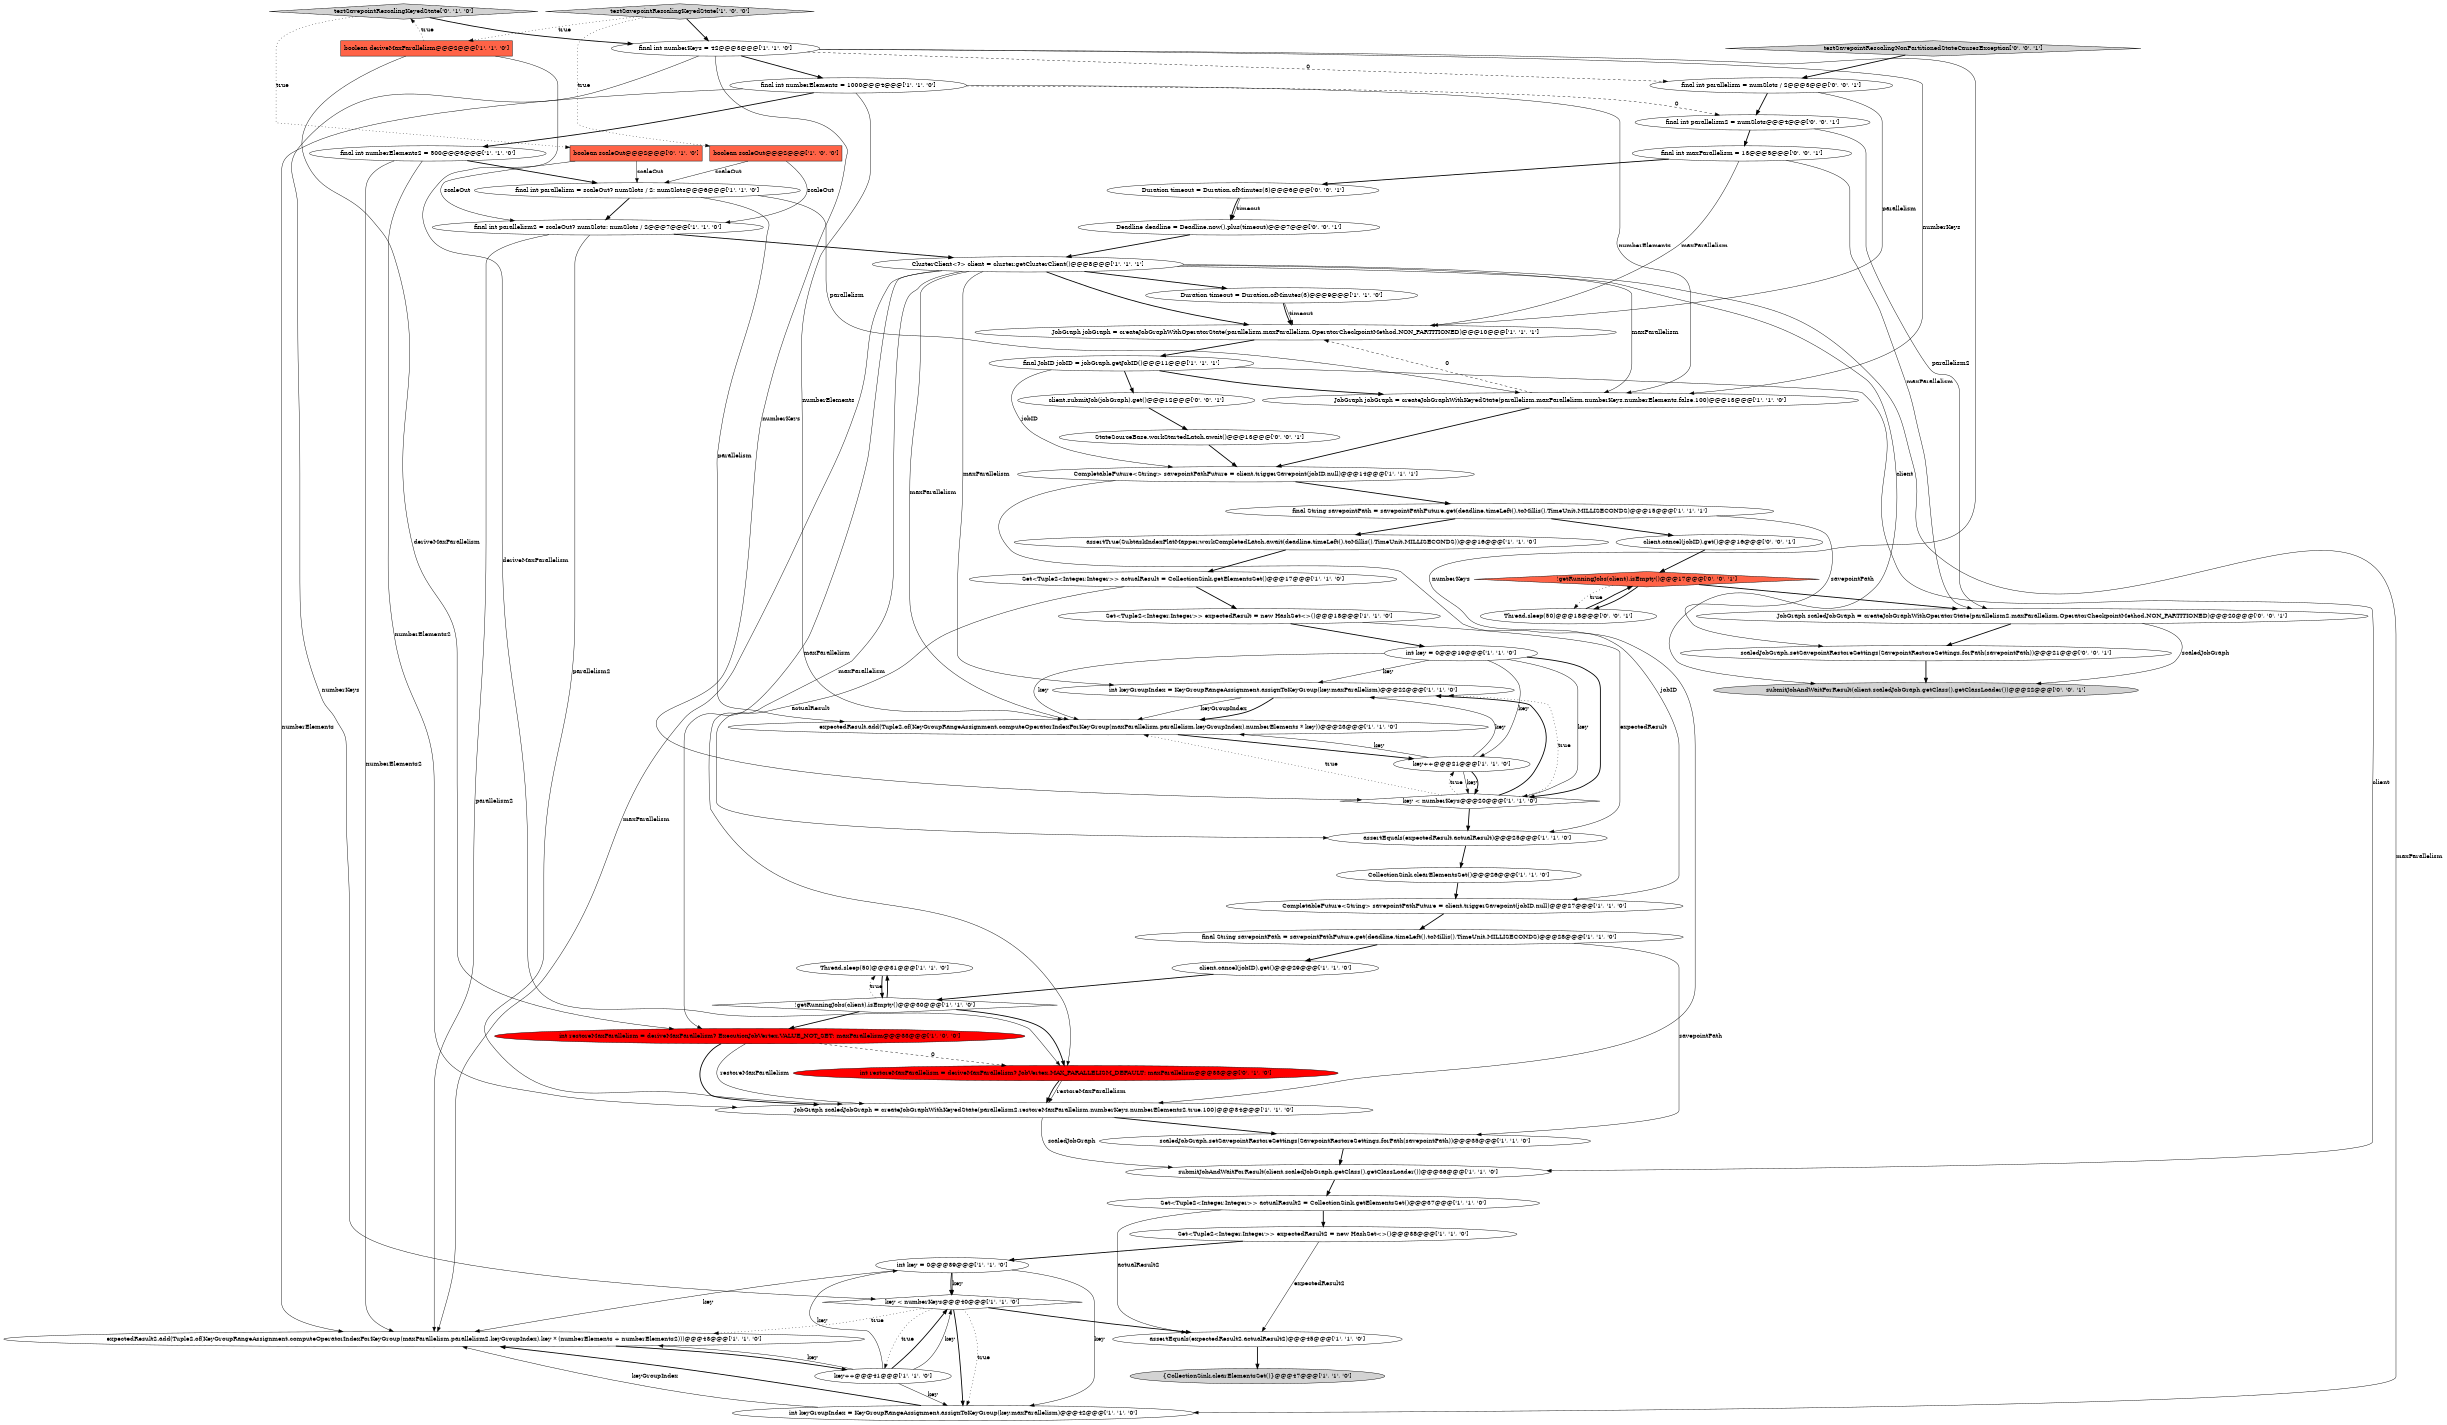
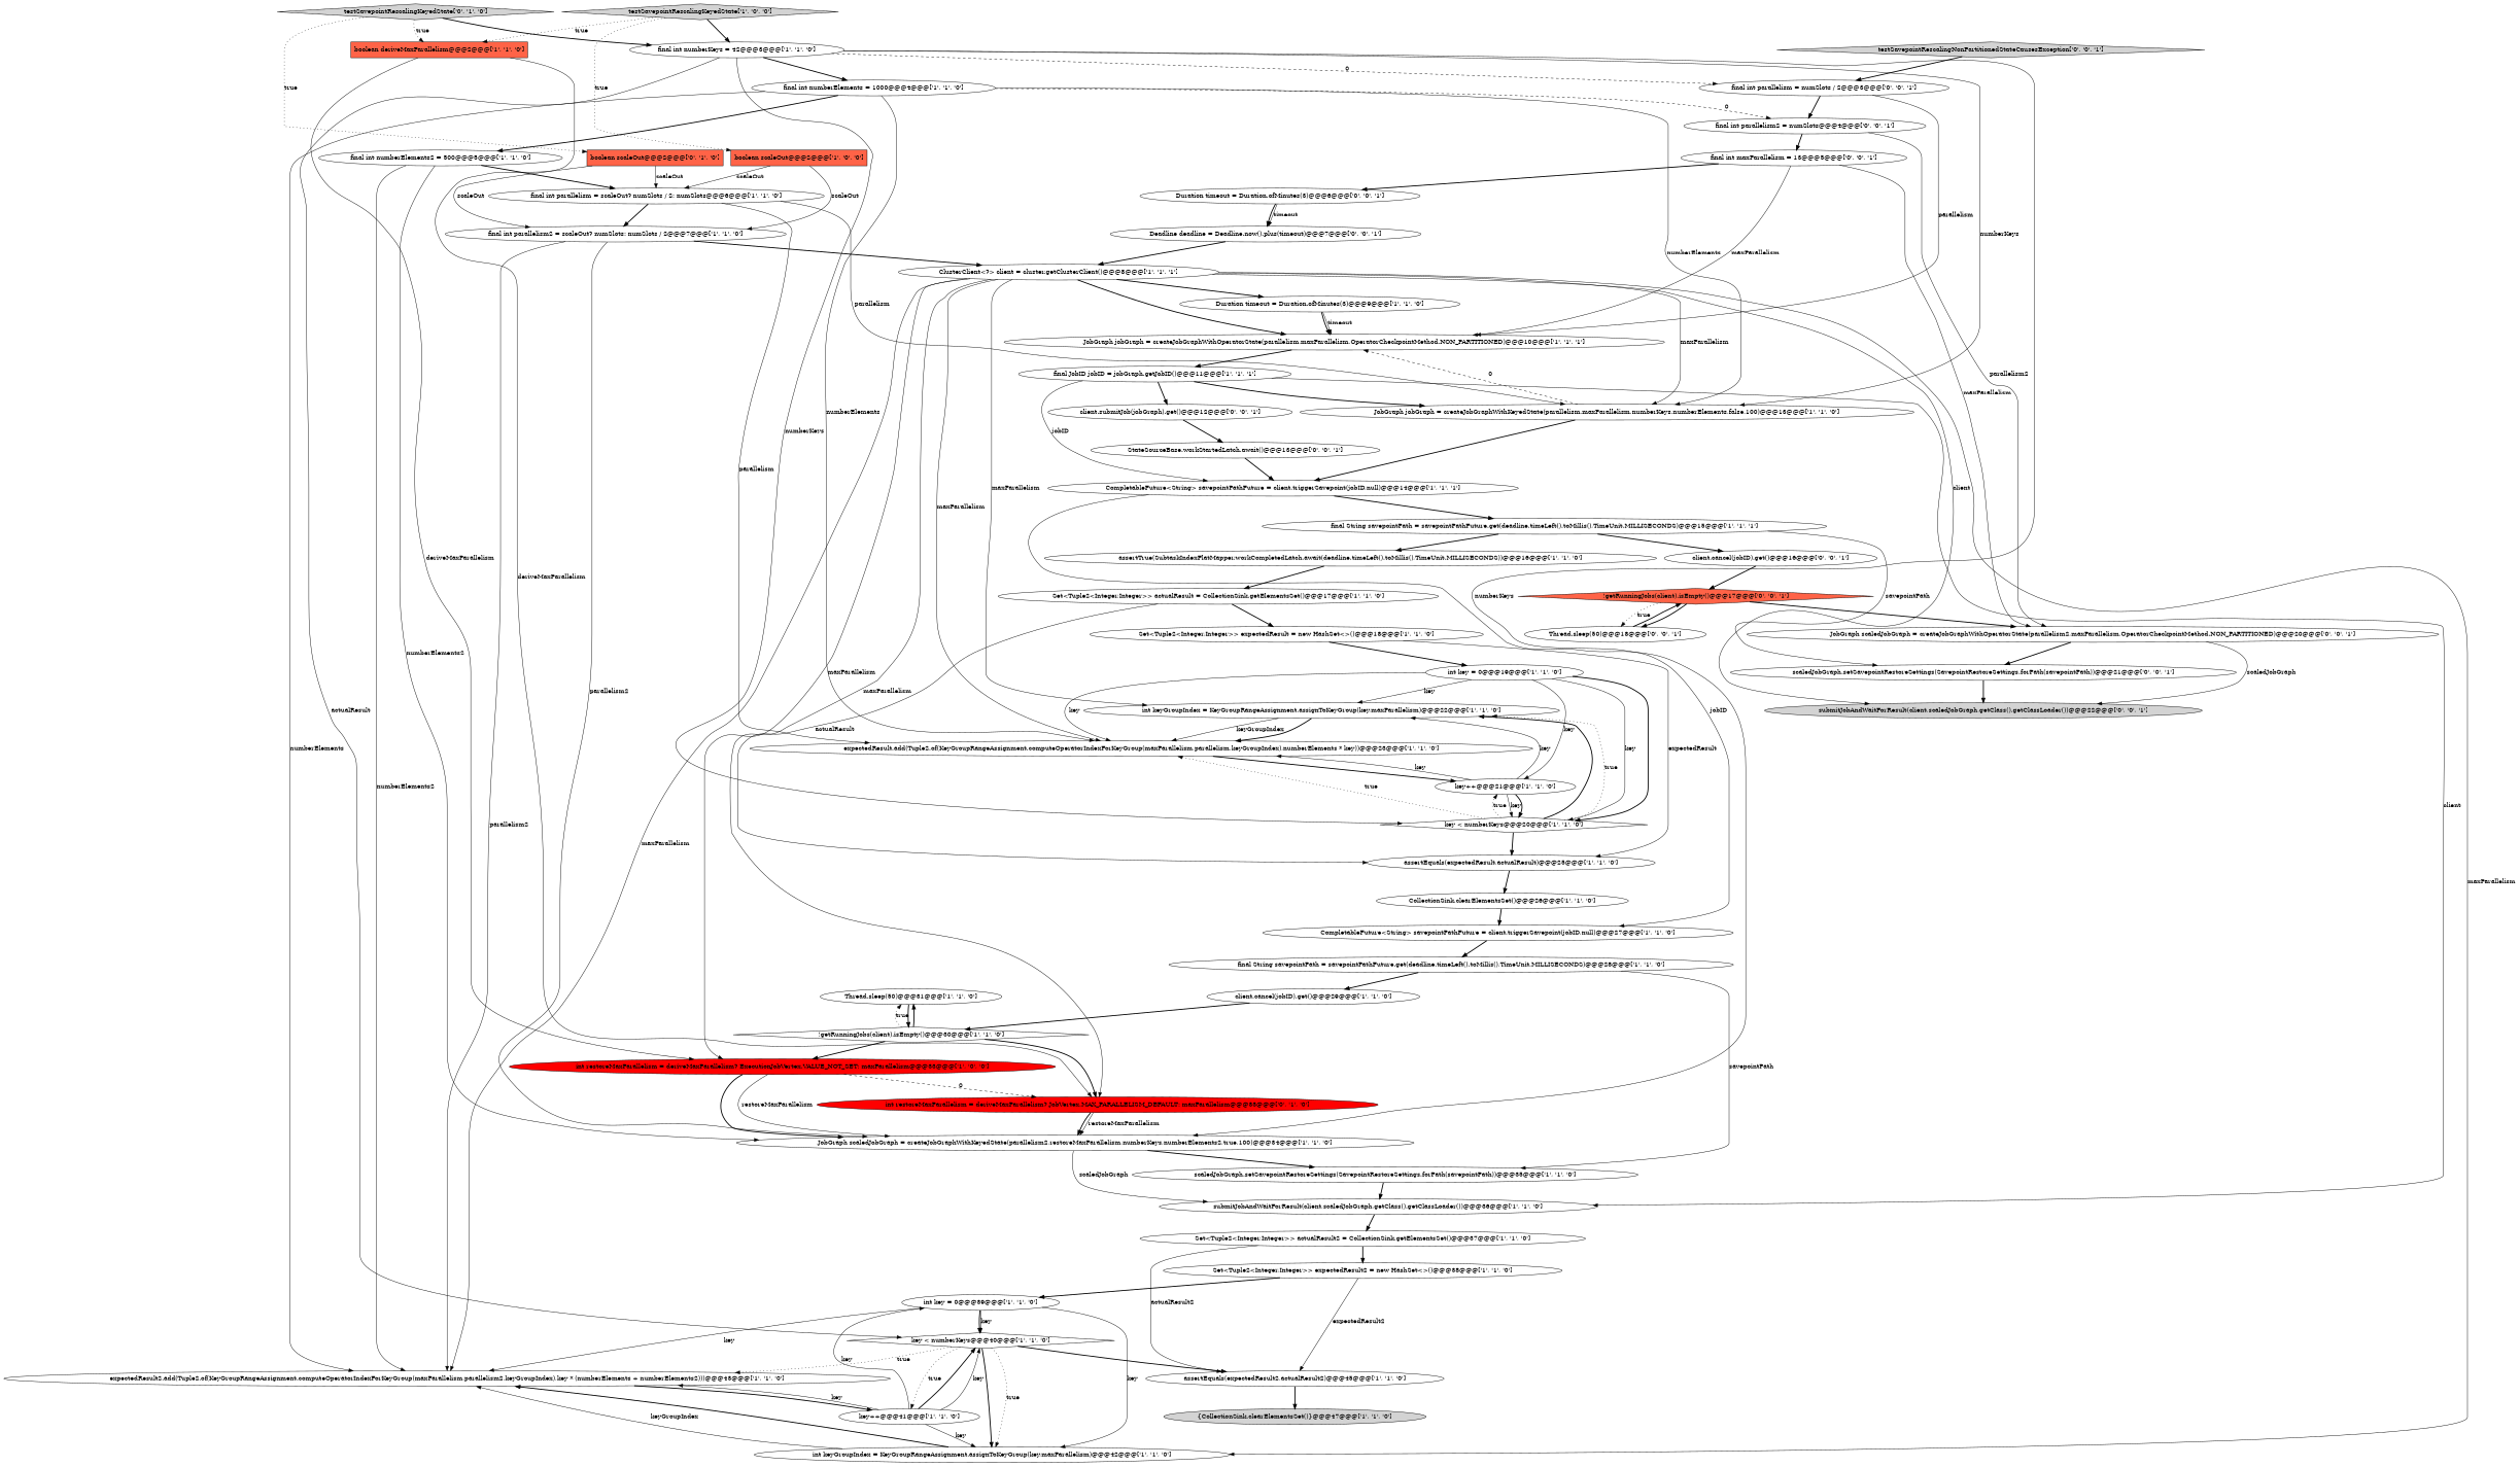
  digraph {
    node [fillcolor=white shape=ellipse style=filled]
    edge [style=bold]
    n1 [label="Thread.sleep(50)@@@31@@@['1', '1', '0']"]
    n2 [label="!getRunningJobs(client).isEmpty()@@@30@@@['1', '1', '0']" shape=diamond]
    n3 [fillcolor=red label="int restoreMaxParallelism = deriveMaxParallelism? ExecutionJobVertex.VALUE_NOT_SET: maxParallelism@@@33@@@['1', '0', '0']"]
    n4 [fillcolor=red label="int restoreMaxParallelism = deriveMaxParallelism? JobVertex.MAX_PARALLELISM_DEFAULT: maxParallelism@@@33@@@['0', '1', '0']"]
    n5 [label="submitJobAndWaitForResult(client,scaledJobGraph,getClass().getClassLoader())@@@36@@@['1', '1', '0']"]
    n6 [label="Set<Tuple2<Integer,Integer>> actualResult2 = CollectionSink.getElementsSet()@@@37@@@['1', '1', '0']"]
    n7 [label="Set<Tuple2<Integer,Integer>> expectedResult2 = new HashSet<>()@@@38@@@['1', '1', '0']"]
    n8 [label="assertEquals(expectedResult2,actualResult2)@@@45@@@['1', '1', '0']"]
    n9 [label="Set<Tuple2<Integer,Integer>> expectedResult = new HashSet<>()@@@18@@@['1', '1', '0']"]
    n10 [label="int key = 0@@@19@@@['1', '1', '0']"]
    n11 [label="assertEquals(expectedResult,actualResult)@@@25@@@['1', '1', '0']"]
    n12 [label="key++@@@21@@@['1', '1', '0']"]
    n13 [label="key < numberKeys@@@20@@@['1', '1', '0']" shape=diamond]
    n14 [label="int keyGroupIndex = KeyGroupRangeAssignment.assignToKeyGroup(key,maxParallelism)@@@22@@@['1', '1', '0']"]
    n15 [label="expectedResult.add(Tuple2.of(KeyGroupRangeAssignment.computeOperatorIndexForKeyGroup(maxParallelism,parallelism,keyGroupIndex),numberElements * key))@@@23@@@['1', '1', '0']"]
    n16 [label="CollectionSink.clearElementsSet()@@@26@@@['1', '1', '0']"]
    n17 [label="final int parallelism = numSlots / 2@@@3@@@['0', '0', '1']"]
    n18 [label="JobGraph jobGraph = createJobGraphWithOperatorState(parallelism,maxParallelism,OperatorCheckpointMethod.NON_PARTITIONED)@@@10@@@['1', '1', '1']"]
    n19 [label="final int parallelism2 = numSlots@@@4@@@['0', '0', '1']"]
    n20 [label="final JobID jobID = jobGraph.getJobID()@@@11@@@['1', '1', '1']"]
    n21 [label="JobGraph scaledJobGraph = createJobGraphWithOperatorState(parallelism2,maxParallelism,OperatorCheckpointMethod.NON_PARTITIONED)@@@20@@@['0', '0', '1']"]
    n22 [label="final int maxParallelism = 13@@@5@@@['0', '0', '1']"]
    n23 [label="JobGraph scaledJobGraph = createJobGraphWithKeyedState(parallelism2,restoreMaxParallelism,numberKeys,numberElements2,true,100)@@@34@@@['1', '1', '0']"]
    n24 [label="scaledJobGraph.setSavepointRestoreSettings(SavepointRestoreSettings.forPath(savepointPath))@@@35@@@['1', '1', '0']"]
    n25 [label="int key = 0@@@39@@@['1', '1', '0']"]
    n26 [fillcolor=lightgray label="{CollectionSink.clearElementsSet()}@@@47@@@['1', '1', '0']"]
    n27 [label="key < numberKeys@@@40@@@['1', '1', '0']" shape=diamond]
    n28 [label="expectedResult2.add(Tuple2.of(KeyGroupRangeAssignment.computeOperatorIndexForKeyGroup(maxParallelism,parallelism2,keyGroupIndex),key * (numberElements + numberElements2)))@@@43@@@['1', '1', '0']"]
    n29 [label="int keyGroupIndex = KeyGroupRangeAssignment.assignToKeyGroup(key,maxParallelism)@@@42@@@['1', '1', '0']"]
    n30 [fillcolor=tomato label="!getRunningJobs(client).isEmpty()@@@17@@@['0', '0', '1']" shape=diamond]
    n31 [label="Thread.sleep(50)@@@18@@@['0', '0', '1']"]
    n32 [label="scaledJobGraph.setSavepointRestoreSettings(SavepointRestoreSettings.forPath(savepointPath))@@@21@@@['0', '0', '1']"]
    n33 [fillcolor=lightgray label="submitJobAndWaitForResult(client,scaledJobGraph,getClass().getClassLoader())@@@22@@@['0', '0', '1']"]
    n34 [label="key++@@@41@@@['1', '1', '0']"]
    n35 [label="Duration timeout = Duration.ofMinutes(3)@@@6@@@['0', '0', '1']"]
    n36 [label="Deadline deadline = Deadline.now().plus(timeout)@@@7@@@['0', '0', '1']"]
    n37 [label="ClusterClient<?> client = cluster.getClusterClient()@@@8@@@['1', '1', '1']"]
    n38 [label="JobGraph jobGraph = createJobGraphWithKeyedState(parallelism,maxParallelism,numberKeys,numberElements,false,100)@@@13@@@['1', '1', '0']"]
    n39 [label="CompletableFuture<String> savepointPathFuture = client.triggerSavepoint(jobID,null)@@@14@@@['1', '1', '1']"]
    n40 [label="CompletableFuture<String> savepointPathFuture = client.triggerSavepoint(jobID,null)@@@27@@@['1', '1', '0']"]
    n41 [label="final String savepointPath = savepointPathFuture.get(deadline.timeLeft().toMillis(),TimeUnit.MILLISECONDS)@@@15@@@['1', '1', '1']"]
    n42 [fillcolor=lightgray label="testSavepointRescalingNonPartitionedStateCausesException['0', '0', '1']" shape=diamond]
    n43 [fillcolor=lightgray label="testSavepointRescalingKeyedState['0', '1', '0']" shape=diamond]
    n44 [fillcolor=tomato label="boolean deriveMaxParallelism@@@2@@@['1', '1', '0']" shape=box]
    n45 [label="final int numberKeys = 42@@@3@@@['1', '1', '0']"]
    n46 [fillcolor=tomato label="boolean scaleOut@@@2@@@['0', '1', '0']" shape=box]
    n47 [label="final int numberElements = 1000@@@4@@@['1', '1', '0']"]
    n48 [label="final int parallelism = scaleOut? numSlots / 2: numSlots@@@6@@@['1', '1', '0']"]
    n49 [label="final int parallelism2 = scaleOut? numSlots: numSlots / 2@@@7@@@['1', '1', '0']"]
    n50 [label="client.submitJob(jobGraph).get()@@@12@@@['0', '0', '1']"]
    n51 [label="StateSourceBase.workStartedLatch.await()@@@13@@@['0', '0', '1']"]
    n52 [label="client.cancel(jobID).get()@@@29@@@['1', '1', '0']"]
    n53 [label="final int numberElements2 = 500@@@5@@@['1', '1', '0']"]
    n54 [label="final String savepointPath = savepointPathFuture.get(deadline.timeLeft().toMillis(),TimeUnit.MILLISECONDS)@@@28@@@['1', '1', '0']"]
    n55 [label="Duration timeout = Duration.ofMinutes(3)@@@9@@@['1', '1', '0']"]
    n56 [label="Set<Tuple2<Integer,Integer>> actualResult = CollectionSink.getElementsSet()@@@17@@@['1', '1', '0']"]
    n57 [label="assertTrue(SubtaskIndexFlatMapper.workCompletedLatch.await(deadline.timeLeft().toMillis(),TimeUnit.MILLISECONDS))@@@16@@@['1', '1', '0']"]
    n58 [label="client.cancel(jobID).get()@@@16@@@['0', '0', '1']"]
    n59 [fillcolor=tomato label="boolean scaleOut@@@2@@@['1', '0', '0']" shape=box]
    n60 [fillcolor=lightgray label="testSavepointRescalingKeyedState['1', '0', '0']" shape=diamond]
    n1 -> n2
    n2 -> n1 [label=true style=dotted]
    n2 -> n1
    n2 -> n3
    n2 -> n4
    n3 -> n4 [label=0 style=dashed]
    n3 -> n23
    n3 -> n23 [label=restoreMaxParallelism style=solid]
    n4 -> n23
    n4 -> n23 [label=restoreMaxParallelism style=solid]
    n5 -> n6
    n6 -> n7
    n6 -> n8 [label=actualResult2 style=solid]
    n7 -> n8 [label=expectedResult2 style=solid]
    n7 -> n25
    n8 -> n26
    n9 -> n10
    n9 -> n11 [label=expectedResult style=solid]
    n10 -> n12 [label=key style=solid]
    n10 -> n13
    n10 -> n13 [label=key style=solid]
    n10 -> n14 [label=key style=solid]
    n10 -> n15 [label=key style=solid]
    n11 -> n16
    n12 -> n13 [label=key style=solid]
    n12 -> n13
    n12 -> n14 [label=key style=solid]
    n12 -> n15 [label=key style=solid]
    n13 -> n11
    n13 -> n12 [label=true style=dotted]
    n13 -> n14 [label=true style=dotted]
    n13 -> n14
    n13 -> n15 [label=true style=dotted]
    n14 -> n15 [label=keyGroupIndex style=solid]
    n14 -> n15
    n15 -> n12
    n16 -> n40
    n17 -> n18 [label=parallelism style=solid]
    n17 -> n19
    n18 -> n20
    n19 -> n21 [label=parallelism2 style=solid]
    n19 -> n22
    n20 -> n5 [label=client style=solid]
    n20 -> n38
    n20 -> n39 [label=jobID style=solid]
    n20 -> n50
    n21 -> n32
    n21 -> n33 [label=scaledJobGraph style=solid]
    n22 -> n18 [label=maxParallelism style=solid]
    n22 -> n21 [label=maxParallelism style=solid]
    n22 -> n35
    n23 -> n5 [label=scaledJobGraph style=solid]
    n23 -> n24
    n24 -> n5
    n25 -> n27
    n25 -> n27 [label=key style=solid]
    n25 -> n28 [label=key style=solid]
    n25 -> n29 [label=key style=solid]
    n27 -> n8
    n27 -> n28 [label=true style=dotted]
    n27 -> n29 [label=true style=dotted]
    n27 -> n29
    n27 -> n34 [label=true style=dotted]
    n28 -> n34
    n29 -> n28 [label=keyGroupIndex style=solid]
    n29 -> n28
    n30 -> n21
    n30 -> n31
    n30 -> n31 [label=true style=dotted]
    n31 -> n30
    n32 -> n33
    n34 -> n25 [label=key style=solid]
    n34 -> n27 [label=key style=solid]
    n34 -> n27
    n34 -> n28 [label=key style=solid]
    n34 -> n29 [label=key style=solid]
    n35 -> n36 [label=timeout style=solid]
    n35 -> n36
    n36 -> n37
    n37 -> n3 [label=maxParallelism style=solid]
    n37 -> n4 [label=maxParallelism style=solid]
    n37 -> n14 [label=maxParallelism style=solid]
    n37 -> n15 [label=maxParallelism style=solid]
    n37 -> n18
    n37 -> n28 [label=maxParallelism style=solid]
    n37 -> n29 [label=maxParallelism style=solid]
    n37 -> n33 [label=client style=solid]
    n37 -> n38 [label=maxParallelism style=solid]
    n37 -> n55
    n38 -> n18 [label=0 style=dashed]
    n38 -> n39
    n39 -> n40 [label=jobID style=solid]
    n39 -> n41
    n40 -> n54
    n41 -> n32 [label=savepointPath style=solid]
    n41 -> n57
    n41 -> n58
    n42 -> n17
-   n44 -> n43 [label=true style=dotted]
+   n43 -> n44 [label=true style=dotted]
    n43 -> n45
    n43 -> n46 [label=true style=dotted]
    n44 -> n3 [label=deriveMaxParallelism style=solid]
    n44 -> n4 [label=deriveMaxParallelism style=solid]
    n45 -> n13 [label=numberKeys style=solid]
    n45 -> n17 [label=0 style=dashed]
    n45 -> n23 [label=numberKeys style=solid]
-   n45 -> n27 [label=numberKeys style=solid]
+   n45 -> n27 [label=actualResult style=solid]
    n45 -> n38 [label=numberKeys style=solid]
    n45 -> n47
    n46 -> n48 [label=scaleOut style=solid]
    n46 -> n49 [label=scaleOut style=solid]
    n47 -> n15 [label=numberElements style=solid]
    n47 -> n19 [label=0 style=dashed]
    n47 -> n28 [label=numberElements style=solid]
    n47 -> n38 [label=numberElements style=solid]
    n47 -> n53
    n48 -> n15 [label=parallelism style=solid]
    n48 -> n38 [label=parallelism style=solid]
    n48 -> n49
    n49 -> n23 [label=parallelism2 style=solid]
    n49 -> n28 [label=parallelism2 style=solid]
    n49 -> n37
    n50 -> n51
    n51 -> n39
    n52 -> n2
    n53 -> n23 [label=numberElements2 style=solid]
    n53 -> n28 [label=numberElements2 style=solid]
    n53 -> n48
    n54 -> n24 [label=savepointPath style=solid]
    n54 -> n52
    n55 -> n18
    n55 -> n18 [label=timeout style=solid]
    n56 -> n9
    n56 -> n11 [label=actualResult style=solid]
    n57 -> n56
    n58 -> n30
    n59 -> n48 [label=scaleOut style=solid]
    n59 -> n49 [label=scaleOut style=solid]
    n60 -> n44 [label=true style=dotted]
    n60 -> n45
    n60 -> n59 [label=true style=dotted]
  }
